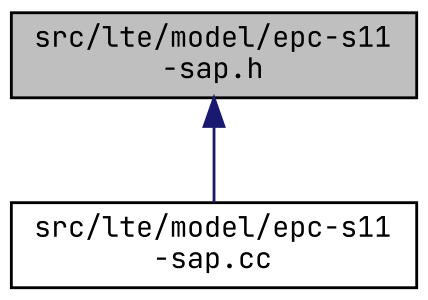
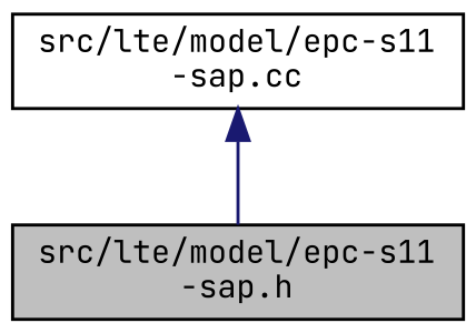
  digraph {
    fontname="JetBrains Mono"
    node [color=black fontname="JetBrains Mono" fontsize=10 shape=record style=filled]
    n1 [fillcolor=grey75 fontcolor=black height=0.2 label="src/lte/model/epc-s11\l-sap.h" width=0.4]
    n2 [fillcolor=white height=0.2 label="src/lte/model/epc-s11\l-sap.cc" width=0.4]
-   n1 -> n2 [color=midnightblue dir=back fontname="JetBrains Mono" fontsize=10 labelfontname=Helvetica labelfontsize=10 style=solid]
+   n2 -> n1 [color=midnightblue dir=back fontname="JetBrains Mono" fontsize=10 labelfontname=Helvetica labelfontsize=10 style=solid]
  }
